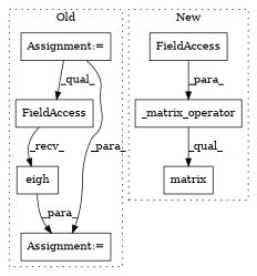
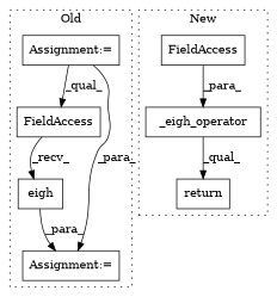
  digraph {
    node [a=32 shape=box]
    n1 [l="5,1" label=eigh s="690,697"]
    n2 [a=22 l=12 label=FieldAccess s=677]
    n3 [a=7 l=2 label="Assignment:=" s=675]
    n4 [a=7 l=5 label="Assignment:=" s=591]
-   n5 [l="17,1" label=_matrix_operator s="641,670"]
-   n6 [a=41 l=7 label=matrix s=634]
+   n5 [l="17,1" label=_eigh_operator s="641,670"]
+   n6 [a=41 l=7 label=return s=634]
    n7 [a=22 l=9 label=FieldAccess s=661]
    subgraph cluster_1 {
      label=Old
      style=dotted
      n1
      n2
      n3
      n4
    }
    subgraph cluster_2 {
      label=New
      style=dotted
      n5
      n6
      n7
    }
    n1 -> n3 [label=_para_]
    n2 -> n1 [label=_recv_]
    n4 -> n2 [label=_qual_]
    n4 -> n3 [label=_para_]
    n5 -> n6 [label=_qual_]
    n7 -> n5 [label=_para_]
  }
